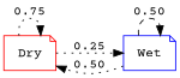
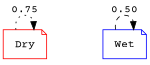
  digraph {
    rankdir=LR
    fontname="Courier Prime"
    node [shape=note fontname="Courier Prime"]
    edge [color=black style=dotted fontname="Courier Prime"]
    n1 [color=red label=Dry]
    n2 [color=blue label=Wet]
    n1 -> n1 [label=0.75]
-   n1 -> n2 [label=0.25]
-   n2 -> n1 [label=0.50]
    n2 -> n2 [label=0.50 style=dashed]
  }
